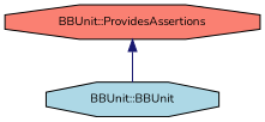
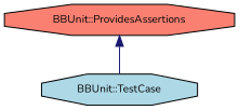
  digraph {
    fontname=Nunito
    node [color=black fontname=Nunito fontsize=10 shape=octagon style=filled]
    n1 [fillcolor=salmon fontcolor=black height=0.2 label="BBUnit::ProvidesAssertions" width=0.4]
-   n2 [fillcolor=lightblue height=0.2 label="BBUnit::BBUnit" width=0.4]
+   n2 [fillcolor=lightblue height=0.2 label="BBUnit::TestCase" width=0.4]
    n1 -> n2 [color=midnightblue dir=back fontname=Nunito fontsize=10 labelfontname=Helvetica labelfontsize=10 style=solid]
  }
